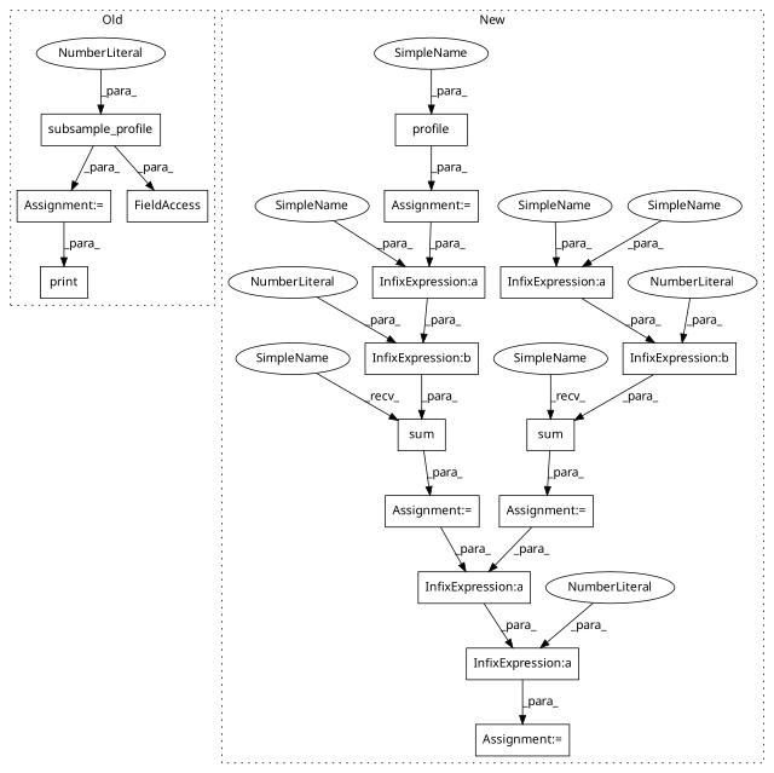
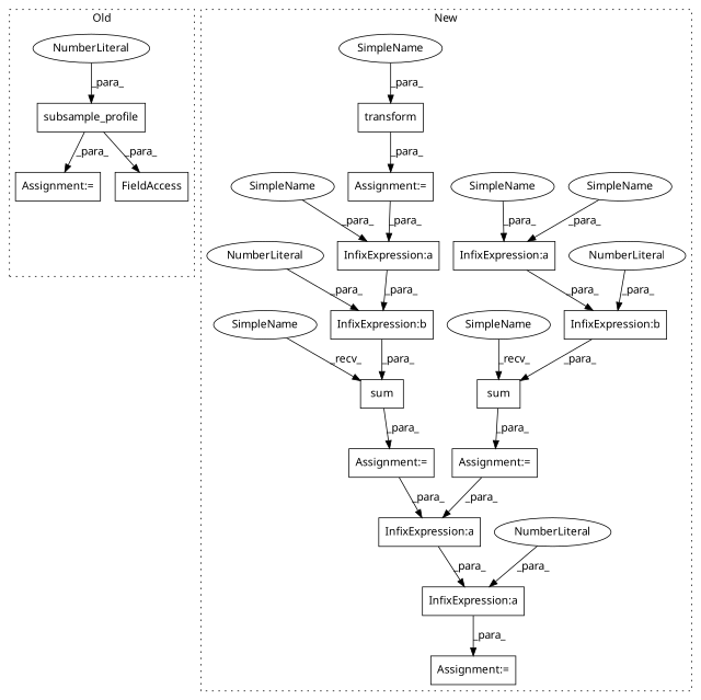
  digraph {
    fontname="Noto Sans"
    node [a=27 fontname="Noto Sans" l=1 shape=box]
    edge [fontname="Noto Sans"]
-   n1 [a=32 l="6,1" label=print s="28233,28253"]
    n2 [a=7 label="Assignment:=" s=28175]
    n3 [a=32 l="18,1" label=subsample_profile s="28176,28226"]
    n4 [a=34 l=2 label=NumberLiteral s=28224 shape=ellipse]
    n5 [a=22 l=29 label=FieldAccess s=28194]
    n6 [a=32 l="4,1" label=sum s="27319,27344"]
    n7 [a=7 label="Assignment:=" s=27312]
    n8 [l=3 label="InfixExpression:a" s=27430]
    n9 [l=3 label="InfixExpression:a" s=27414]
    n10 [a=7 label="Assignment:=" s=27409]
    n11 [a=7 label="Assignment:=" s=27363]
    n12 [a=7 label="Assignment:=" s=27265]
    n13 [l=3 label="InfixExpression:a" s=27381]
    n14 [l=3 label="InfixExpression:a" s=27330]
    n15 [a=34 l=3 label=NumberLiteral s=27411 shape=ellipse]
-   n16 [a=32 l="10,1" label=profile s="27274,27290"]
+   n16 [a=32 l="10,1" label=transform s="27274,27290"]
    n17 [l=3 label="InfixExpression:b" s=27391]
    n18 [l=3 label="InfixExpression:b" s=27340]
    n19 [a=34 label=NumberLiteral s=27343 shape=ellipse]
    n20 [a=34 label=NumberLiteral s=27394 shape=ellipse]
    n21 [a=32 l="4,1" label=sum s="27370,27395"]
    n22 [a=42 l=6 label=SimpleName s=27284 shape=ellipse]
    n23 [a=42 l=6 label=SimpleName s=27333 shape=ellipse]
    n24 [a=42 l=6 label=SimpleName s=27375 shape=ellipse]
    n25 [a=42 l=6 label=SimpleName s=27324 shape=ellipse]
    n26 [a=42 l=5 label=SimpleName s=27313 shape=ellipse]
    n27 [a=42 l=5 label=SimpleName s=27364 shape=ellipse]
    subgraph cluster_1 {
      label=Old
      style=dotted
-     n1
      n2
      n3
      n4
      n5
    }
    subgraph cluster_2 {
      label=New
      style=dotted
      n6
      n7
      n8
      n9
      n10
      n11
      n12
      n13
      n14
      n15
      n16
      n17
      n18
      n19
      n20
      n21
      n22
      n23
      n24
      n25
      n26
      n27
    }
-   n2 -> n1 [label=_para_]
    n3 -> n2 [label=_para_]
    n3 -> n5 [label=_para_]
    n4 -> n3 [label=_para_]
    n6 -> n7 [label=_para_]
    n7 -> n8 [label=_para_]
    n8 -> n9 [label=_para_]
    n9 -> n10 [label=_para_]
    n11 -> n8 [label=_para_]
    n12 -> n13 [label=_para_]
    n13 -> n17 [label=_para_]
    n14 -> n18 [label=_para_]
    n15 -> n9 [label=_para_]
    n16 -> n12 [label=_para_]
    n17 -> n21 [label=_para_]
    n18 -> n6 [label=_para_]
    n19 -> n18 [label=_para_]
    n20 -> n17 [label=_para_]
    n21 -> n11 [label=_para_]
    n22 -> n16 [label=_para_]
    n23 -> n14 [label=_para_]
    n24 -> n13 [label=_para_]
    n25 -> n14 [label=_para_]
    n26 -> n6 [label=_recv_]
    n27 -> n21 [label=_recv_]
  }
